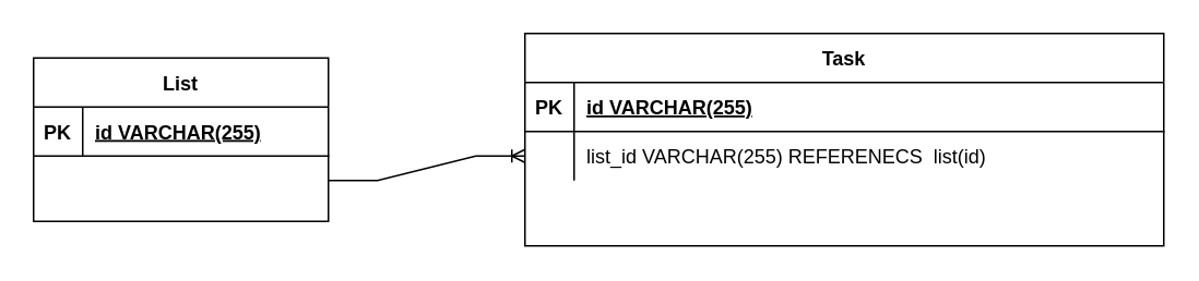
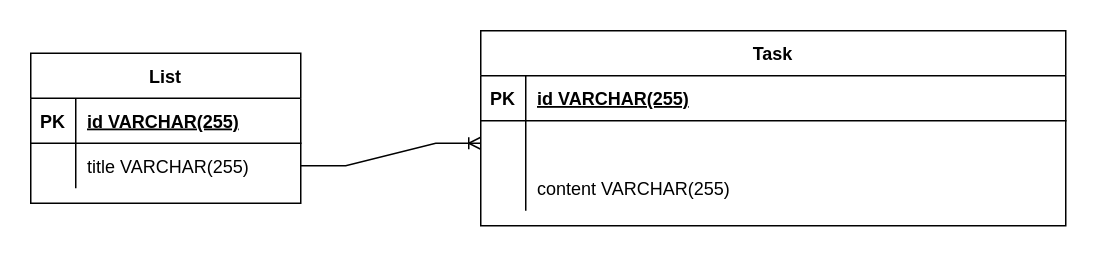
  <mxCell id="0" />
  <mxCell id="1" parent="0" />
  <mxCell id="2" value="List" style="shape=table;startSize=30;container=1;collapsible=1;childLayout=tableLayout;fixedRows=1;rowLines=0;fontStyle=1;align=center;resizeLast=1;" parent="1" vertex="1"><mxGeometry x="20" y="35" width="180" height="100" as="geometry" /></mxCell>
  <mxCell id="3" value="" style="shape=partialRectangle;collapsible=0;dropTarget=0;pointerEvents=0;fillColor=none;top=0;left=0;bottom=1;right=0;points=[[0,0.5],[1,0.5]];portConstraint=eastwest;" parent="2" vertex="1"><mxGeometry y="30" width="180" height="30" as="geometry" /></mxCell>
  <mxCell id="4" value="PK" style="shape=partialRectangle;connectable=0;fillColor=none;top=0;left=0;bottom=0;right=0;fontStyle=1;overflow=hidden;" parent="3" vertex="1"><mxGeometry width="30" height="30" as="geometry"><mxRectangle width="30" height="30" as="alternateBounds" /></mxGeometry></mxCell>
  <mxCell id="5" value="id VARCHAR(255)" style="shape=partialRectangle;connectable=0;fillColor=none;top=0;left=0;bottom=0;right=0;align=left;spacingLeft=6;fontStyle=5;overflow=hidden;" parent="3" vertex="1"><mxGeometry x="30" width="150" height="30" as="geometry"><mxRectangle width="150" height="30" as="alternateBounds" /></mxGeometry></mxCell>
  <mxCell id="6" value="" style="shape=partialRectangle;collapsible=0;dropTarget=0;pointerEvents=0;fillColor=none;top=0;left=0;bottom=0;right=0;points=[[0,0.5],[1,0.5]];portConstraint=eastwest;" parent="2" vertex="1"><mxGeometry y="60" width="180" height="30" as="geometry" /></mxCell>
  <mxCell id="7" value="" style="shape=partialRectangle;connectable=0;fillColor=none;top=0;left=0;bottom=0;right=0;editable=1;overflow=hidden;" parent="6" vertex="1"><mxGeometry width="30" height="30" as="geometry"><mxRectangle width="30" height="30" as="alternateBounds" /></mxGeometry></mxCell>
+ <mxCell id="8" value="title VARCHAR(255)" style="shape=partialRectangle;connectable=0;fillColor=none;top=0;left=0;bottom=0;right=0;align=left;spacingLeft=6;overflow=hidden;" parent="6" vertex="1"><mxGeometry x="30" width="150" height="30" as="geometry"><mxRectangle width="150" height="30" as="alternateBounds" /></mxGeometry></mxCell>
  <mxCell id="9" value="Task" style="shape=table;startSize=30;container=1;collapsible=1;childLayout=tableLayout;fixedRows=1;rowLines=0;fontStyle=1;align=center;resizeLast=1;" parent="1" vertex="1"><mxGeometry x="320" y="20" width="390" height="130" as="geometry" /></mxCell>
  <mxCell id="10" value="" style="shape=partialRectangle;collapsible=0;dropTarget=0;pointerEvents=0;fillColor=none;top=0;left=0;bottom=1;right=0;points=[[0,0.5],[1,0.5]];portConstraint=eastwest;" parent="9" vertex="1"><mxGeometry y="30" width="390" height="30" as="geometry" /></mxCell>
  <mxCell id="11" value="PK" style="shape=partialRectangle;connectable=0;fillColor=none;top=0;left=0;bottom=0;right=0;fontStyle=1;overflow=hidden;" parent="10" vertex="1"><mxGeometry width="30" height="30" as="geometry"><mxRectangle width="30" height="30" as="alternateBounds" /></mxGeometry></mxCell>
  <mxCell id="12" value="id VARCHAR(255)" style="shape=partialRectangle;connectable=0;fillColor=none;top=0;left=0;bottom=0;right=0;align=left;spacingLeft=6;fontStyle=5;overflow=hidden;" parent="10" vertex="1"><mxGeometry x="30" width="360" height="30" as="geometry"><mxRectangle width="360" height="30" as="alternateBounds" /></mxGeometry></mxCell>
  <mxCell id="13" value="" style="shape=partialRectangle;collapsible=0;dropTarget=0;pointerEvents=0;fillColor=none;top=0;left=0;bottom=0;right=0;points=[[0,0.5],[1,0.5]];portConstraint=eastwest;" parent="9" vertex="1"><mxGeometry y="60" width="390" height="30" as="geometry" /></mxCell>
  <mxCell id="14" value="" style="shape=partialRectangle;connectable=0;fillColor=none;top=0;left=0;bottom=0;right=0;editable=1;overflow=hidden;" parent="13" vertex="1"><mxGeometry width="30" height="30" as="geometry"><mxRectangle width="30" height="30" as="alternateBounds" /></mxGeometry></mxCell>
- <mxCell id="15" value="list_id VARCHAR(255) REFERENECS  list(id)" style="shape=partialRectangle;connectable=0;fillColor=none;top=0;left=0;bottom=0;right=0;align=left;spacingLeft=6;overflow=hidden;" parent="13" vertex="1"><mxGeometry x="30" width="360" height="30" as="geometry"><mxRectangle width="360" height="30" as="alternateBounds" /></mxGeometry></mxCell>
  <mxCell id="16" value="" style="shape=partialRectangle;collapsible=0;dropTarget=0;pointerEvents=0;fillColor=none;top=0;left=0;bottom=0;right=0;points=[[0,0.5],[1,0.5]];portConstraint=eastwest;" parent="9" vertex="1"><mxGeometry y="90" width="390" height="30" as="geometry" /></mxCell>
  <mxCell id="17" value="" style="shape=partialRectangle;connectable=0;fillColor=none;top=0;left=0;bottom=0;right=0;editable=1;overflow=hidden;" parent="16" vertex="1"><mxGeometry width="30" height="30" as="geometry"><mxRectangle width="30" height="30" as="alternateBounds" /></mxGeometry></mxCell>
+ <mxCell id="18" value="content VARCHAR(255)" style="shape=partialRectangle;connectable=0;fillColor=none;top=0;left=0;bottom=0;right=0;align=left;spacingLeft=6;overflow=hidden;" parent="16" vertex="1"><mxGeometry x="30" width="360" height="30" as="geometry"><mxRectangle width="360" height="30" as="alternateBounds" /></mxGeometry></mxCell>
  <mxCell id="19" value="" style="edgeStyle=entityRelationEdgeStyle;fontSize=12;html=1;endArrow=ERoneToMany;rounded=0;entryX=0;entryY=0.5;entryDx=0;entryDy=0;exitX=1;exitY=0.5;exitDx=0;exitDy=0;" parent="1" source="6" target="13" edge="1"><mxGeometry width="100" height="100" relative="1" as="geometry"><mxPoint x="250" y="250" as="sourcePoint" /><mxPoint x="320" y="110" as="targetPoint" /></mxGeometry></mxCell>
